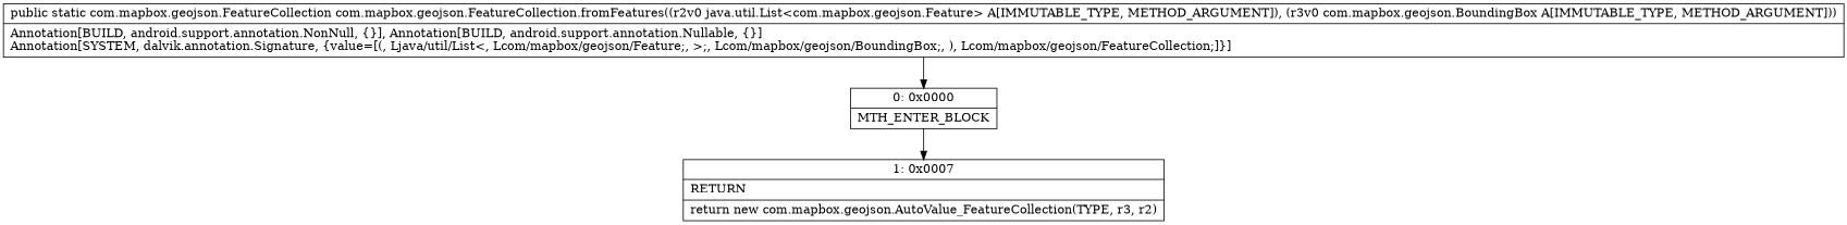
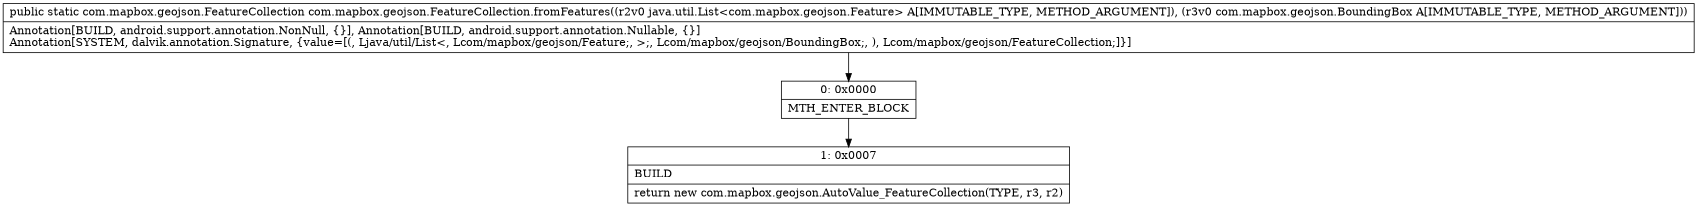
  digraph {
    fontname="DejaVu Serif"
    node [shape=record fontname="DejaVu Serif"]
    edge [fontname="DejaVu Serif"]
    n1 [label="{0\:\ 0x0000|MTH_ENTER_BLOCK\l}"]
-   n2 [label="{1\:\ 0x0007|RETURN\l|return new com.mapbox.geojson.AutoValue_FeatureCollection(TYPE, r3, r2)\l}"]
+   n2 [label="{1\:\ 0x0007|BUILD\l|return new com.mapbox.geojson.AutoValue_FeatureCollection(TYPE, r3, r2)\l}"]
    n3 [label="{public static com.mapbox.geojson.FeatureCollection com.mapbox.geojson.FeatureCollection.fromFeatures((r2v0 java.util.List\<com.mapbox.geojson.Feature\> A[IMMUTABLE_TYPE, METHOD_ARGUMENT]), (r3v0 com.mapbox.geojson.BoundingBox A[IMMUTABLE_TYPE, METHOD_ARGUMENT]))  | Annotation[BUILD, android.support.annotation.NonNull, \{\}], Annotation[BUILD, android.support.annotation.Nullable, \{\}]\lAnnotation[SYSTEM, dalvik.annotation.Signature, \{value=[(, Ljava\/util\/List\<, Lcom\/mapbox\/geojson\/Feature;, \>;, Lcom\/mapbox\/geojson\/BoundingBox;, ), Lcom\/mapbox\/geojson\/FeatureCollection;]\}]\l}"]
    n1 -> n2
    n3 -> n1
  }
